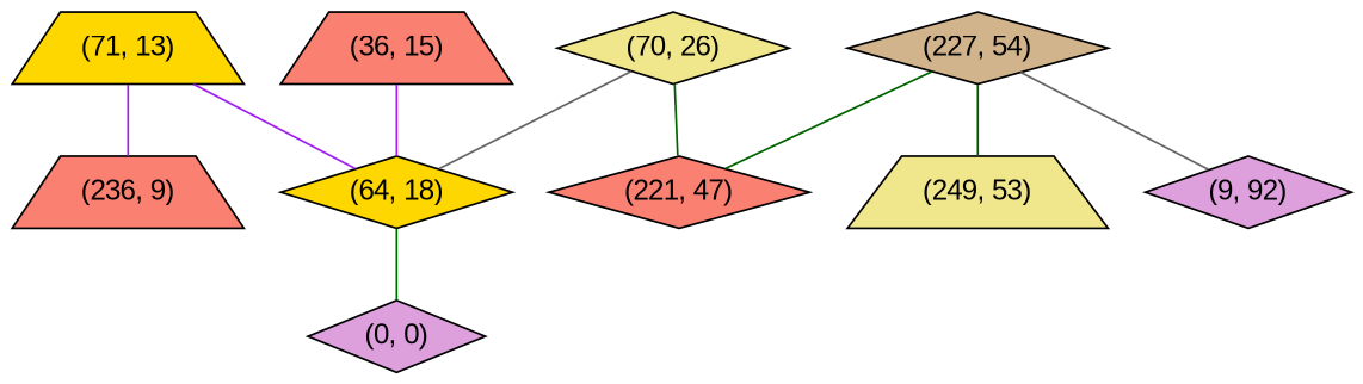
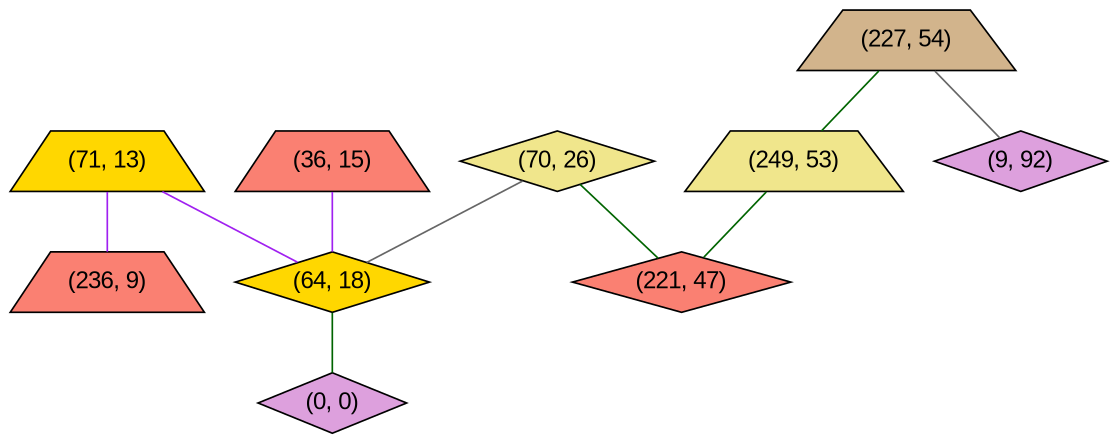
  graph {
    fontname="Liberation Sans"
    node [fillcolor=salmon fontname="Liberation Sans" shape=diamond style=filled]
    edge [color=darkgreen fontname="Liberation Sans" weight=1]
    "(70, 26)" [fillcolor=khaki]
    "(64, 18)" [fillcolor=gold]
    "(221, 47)"
    "(0, 0)" [fillcolor=plum]
-   "(227, 54)" [fillcolor=tan]
+   "(227, 54)" [fillcolor=tan shape=trapezium]
    "(9, 92)" [fillcolor=plum]
    "(249, 53)" [fillcolor=khaki shape=trapezium]
    "(36, 15)" [shape=trapezium]
    "(71, 13)" [fillcolor=gold shape=trapezium]
    "(236, 9)" [shape=trapezium]
    "(70, 26)" -- "(64, 18)" [color=gray40]
    "(70, 26)" -- "(221, 47)"
    "(64, 18)" -- "(0, 0)" [weight=4]
-   "(227, 54)" -- "(221, 47)"
+   "(249, 53)" -- "(221, 47)"
    "(227, 54)" -- "(9, 92)" [color=gray40]
    "(227, 54)" -- "(249, 53)"
    "(36, 15)" -- "(64, 18)" [color=purple]
    "(71, 13)" -- "(64, 18)" [color=purple]
    "(71, 13)" -- "(236, 9)" [color=purple]
  }
